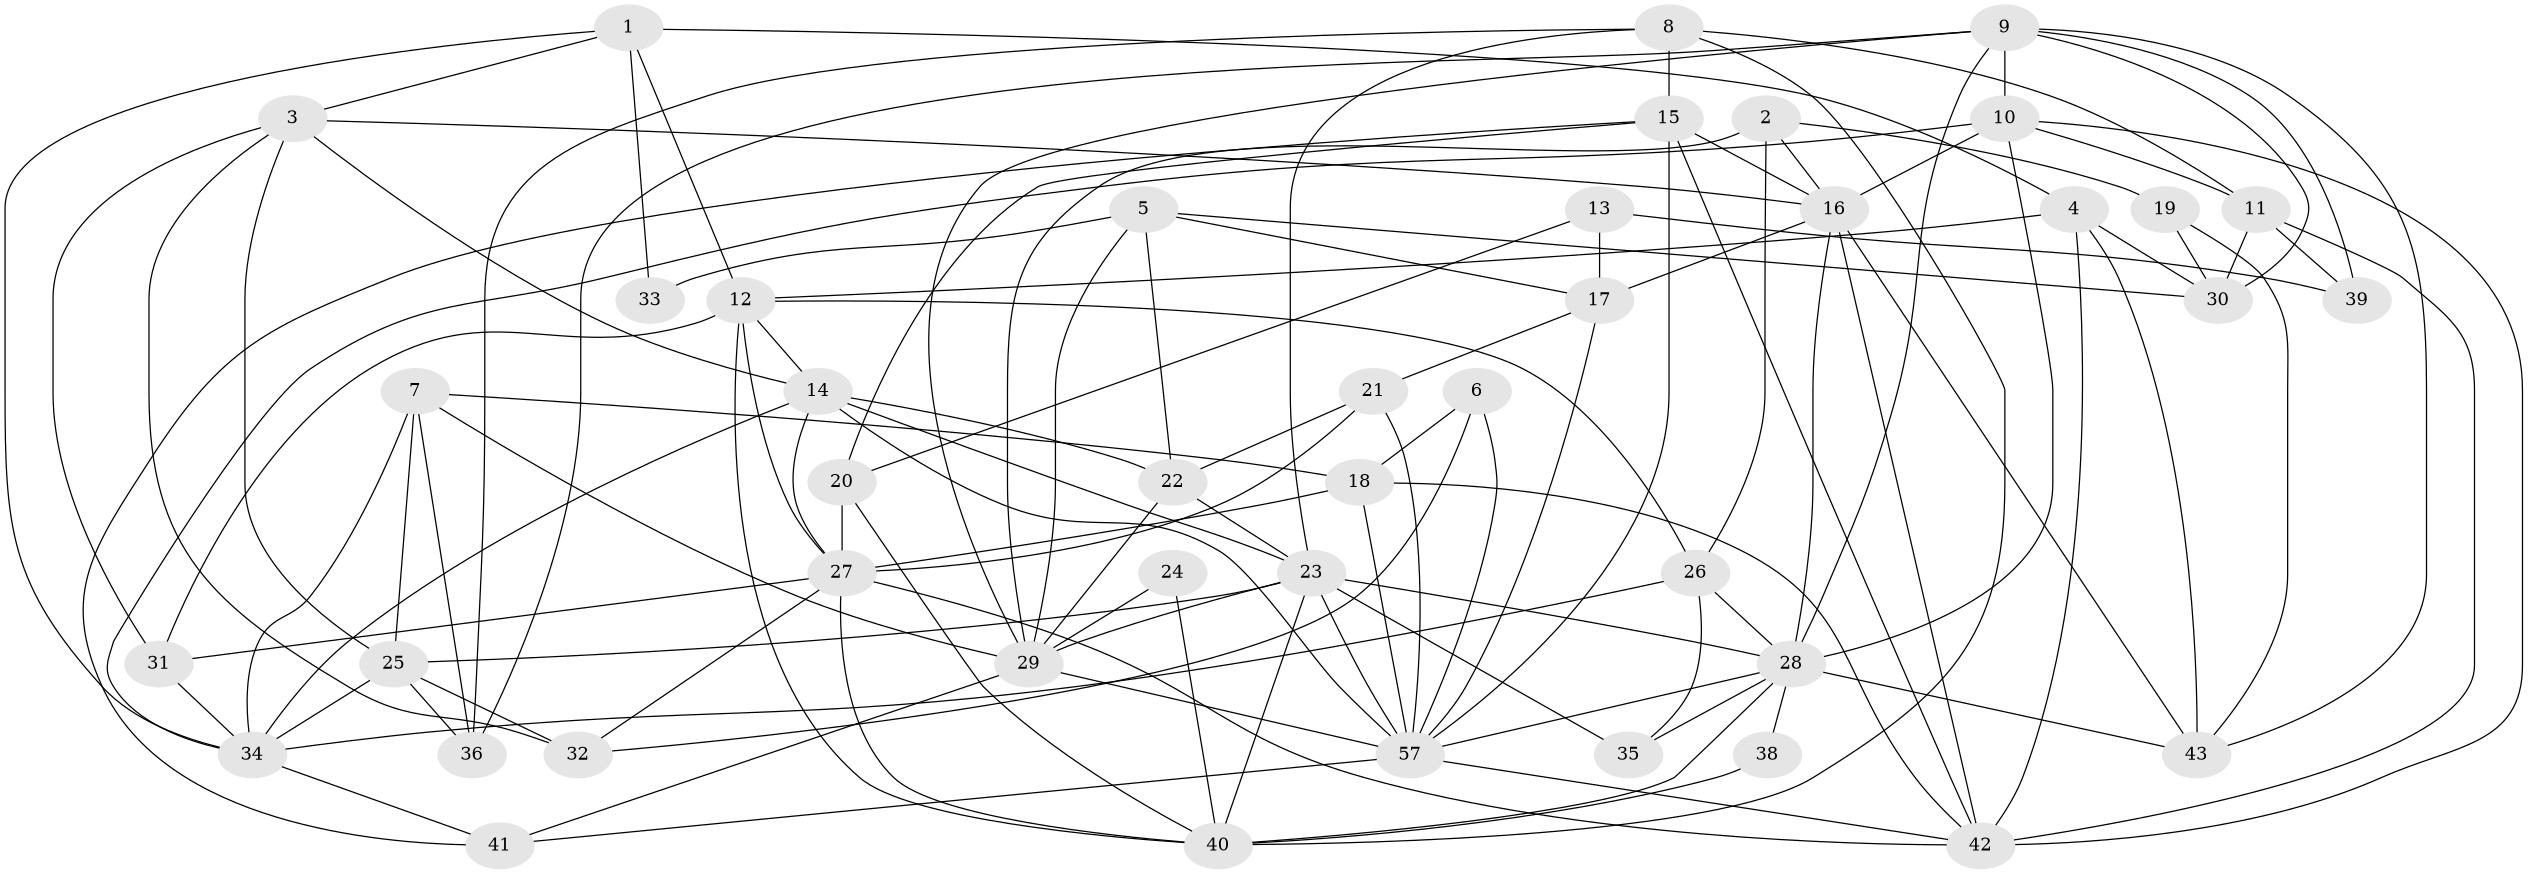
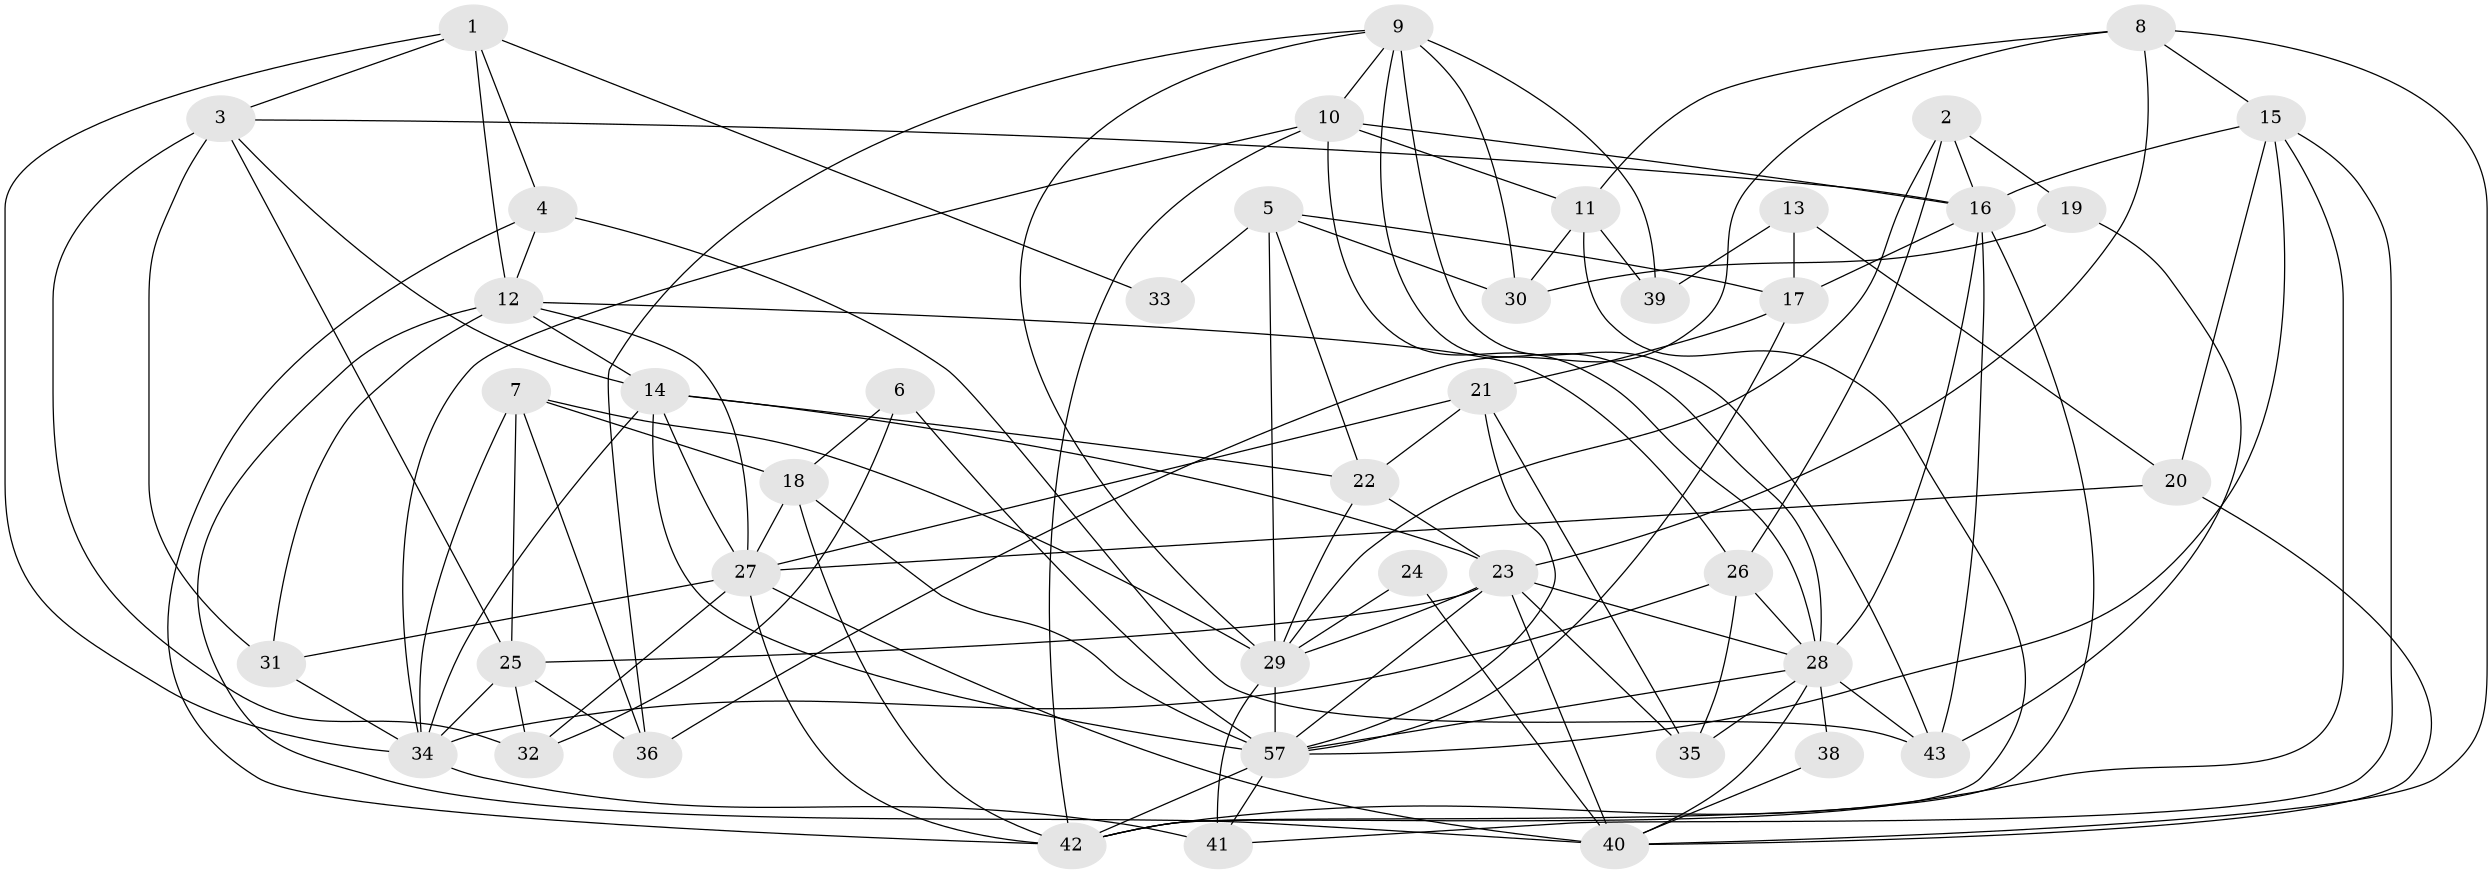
  graph {
    node [color=gray90 style=filled]
    edge [weight=1.0]
    1
    3
    4
    12
    33
    34
    16
    14
    25
    31
    32
    30
    42
    43
    26
    40
    27
    41
    2
    19
    29
    17
    28
    35
    n25 [label=57]
    22
    23
    36
    5
    21
    6
    18
    7
    8
    11
    15
    39
    20
    9
    10
    38
    13
    24
    1 -- 3
    1 -- 4
    1 -- 12 [weight=2.0]
    1 -- 33
    1 -- 34
    3 -- 16
    3 -- 14
    3 -- 25
    3 -- 31
    3 -- 32
    4 -- 12
-   4 -- 30
    4 -- 42
    4 -- 43
    12 -- 14
    12 -- 31
    12 -- 26
    12 -- 40
    12 -- 27
    34 -- 41
    16 -- 42
    16 -- 43
    16 -- 17
    16 -- 28
    14 -- 34
    14 -- 27
    14 -- n25
    14 -- 22 [weight=2.0]
    14 -- 23
    25 -- 34
    25 -- 32
    25 -- 36
    31 -- 34
    26 -- 34
    26 -- 28
    26 -- 35
    27 -- 31
    27 -- 32
    27 -- 42
    27 -- 40
    2 -- 16
    2 -- 26
    2 -- 19
    2 -- 29
    19 -- 30
    19 -- 43
    29 -- 41
    29 -- n25 [weight=2.0]
    17 -- n25
    17 -- 21
    28 -- 43
    28 -- 40 [weight=2.0]
    28 -- 35
    28 -- n25
    28 -- 38
    n25 -- 42
    n25 -- 41
    22 -- 29
    22 -- 23
    23 -- 25
    23 -- 40
    23 -- 29
    23 -- 28
    23 -- 35
    23 -- n25
    5 -- 33
    5 -- 30
    5 -- 29 [weight=2.0]
    5 -- 17
    5 -- 22
    21 -- 27
+   21 -- 35
    21 -- n25
    21 -- 22
    6 -- 32
    6 -- n25
    6 -- 18
    18 -- 42
    18 -- 27
    18 -- n25
    7 -- 34
    7 -- 25
    7 -- 29
    7 -- 36
    7 -- 18
    8 -- 40
    8 -- 23
    8 -- 36
    8 -- 11
    8 -- 15
    11 -- 30
    11 -- 42
    11 -- 39
    15 -- 16
    15 -- 42
    15 -- 41
    15 -- n25
    15 -- 20
    20 -- 40
    20 -- 27
    9 -- 30
    9 -- 43
    9 -- 29
    9 -- 28
    9 -- 36
    9 -- 39
    9 -- 10
    10 -- 34
    10 -- 16
    10 -- 42
    10 -- 28
    10 -- 11
    38 -- 40
    13 -- 17
    13 -- 39 [weight=2.0]
    13 -- 20
    24 -- 40 [weight=2.0]
    24 -- 29 [weight=2.0]
  }
